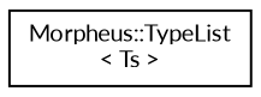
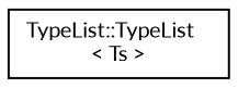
  digraph {
    rankdir=LR
    fontname=Lato
-   n1 [color=black fillcolor=white fontname=Lato fontsize=10 height=0.2 label="Morpheus::TypeList\l\< Ts \>" shape=record style=filled width=0.4]
+   n1 [color=black fillcolor=white fontname=Lato fontsize=10 height=0.2 label="TypeList::TypeList\l\< Ts \>" shape=record style=filled width=0.4]
  }
